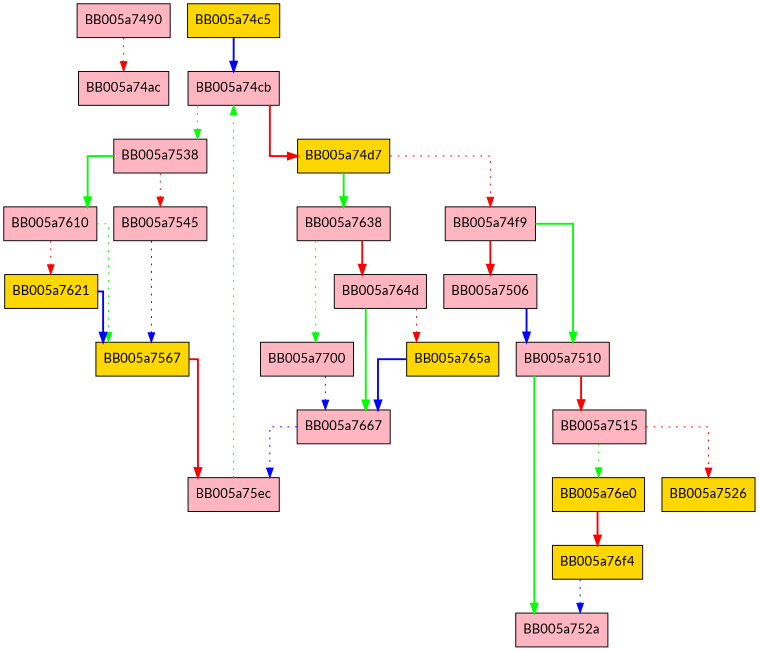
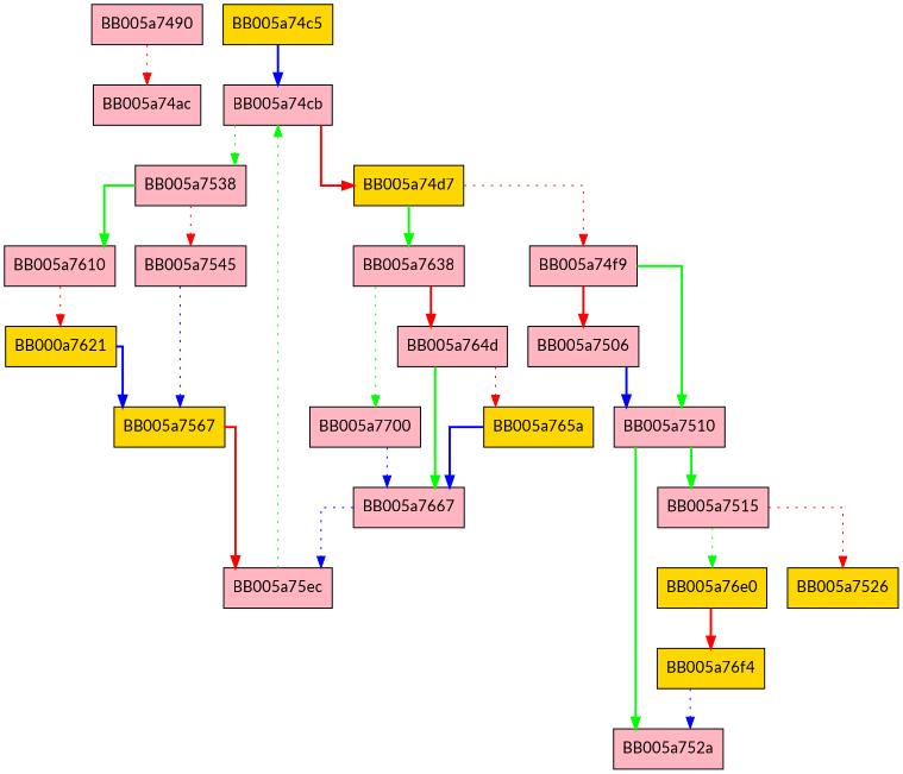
  digraph {
    fontname=Lato
    splines=ortho
    node [fillcolor=lightpink fontname=Lato shape=box style=filled]
    edge [color=red fontname=Lato style=dotted]
    BB005a7490
    BB005a74ac
    BB005a74c5 [fillcolor=gold]
    BB005a74cb
    BB005a7538
    BB005a74d7 [fillcolor=gold]
    BB005a7610
    BB005a7545
    BB005a7638
    BB005a74f9
    BB005a7567 [fillcolor=gold]
-   BB005a7621 [fillcolor=gold]
+   BB005a7621 [fillcolor=gold label=BB000a7621]
    BB005a7700
    BB005a764d
    BB005a7510
    BB005a7506
    BB005a7667
    BB005a765a [fillcolor=gold]
    BB005a752a
    BB005a7515
    BB005a76e0 [fillcolor=gold]
    BB005a7526 [fillcolor=gold]
    BB005a76f4 [fillcolor=gold]
    BB005a75ec
    BB005a7490 -> BB005a74ac
    BB005a74c5 -> BB005a74cb [color=blue style=bold]
    BB005a74cb -> BB005a7538 [color=green]
    BB005a74cb -> BB005a74d7 [style=bold]
    BB005a7538 -> BB005a7610 [color=green style=bold]
    BB005a7538 -> BB005a7545
    BB005a74d7 -> BB005a7638 [color=green style=bold]
    BB005a74d7 -> BB005a74f9
-   BB005a7610 -> BB005a7567 [color=green]
    BB005a7610 -> BB005a7621
    BB005a7545 -> BB005a7567 [color=blue]
    BB005a7638 -> BB005a7700 [color=green]
    BB005a7638 -> BB005a764d [style=bold]
    BB005a74f9 -> BB005a7510 [color=green style=bold]
    BB005a74f9 -> BB005a7506 [style=bold]
    BB005a7567 -> BB005a75ec [style=bold]
    BB005a7621 -> BB005a7567 [color=blue style=bold]
    BB005a7700 -> BB005a7667 [color=blue]
    BB005a764d -> BB005a7667 [color=green style=bold]
    BB005a764d -> BB005a765a
    BB005a7510 -> BB005a752a [color=green style=bold]
-   BB005a7510 -> BB005a7515 [style=bold]
+   BB005a7510 -> BB005a7515 [color=green style=bold]
    BB005a7506 -> BB005a7510 [color=blue style=bold]
    BB005a7667 -> BB005a75ec [color=blue]
    BB005a765a -> BB005a7667 [color=blue style=bold]
    BB005a7515 -> BB005a76e0 [color=green]
    BB005a7515 -> BB005a7526
    BB005a76e0 -> BB005a76f4 [style=bold]
    BB005a76f4 -> BB005a752a [color=blue]
    BB005a75ec -> BB005a74cb [color=green]
  }
